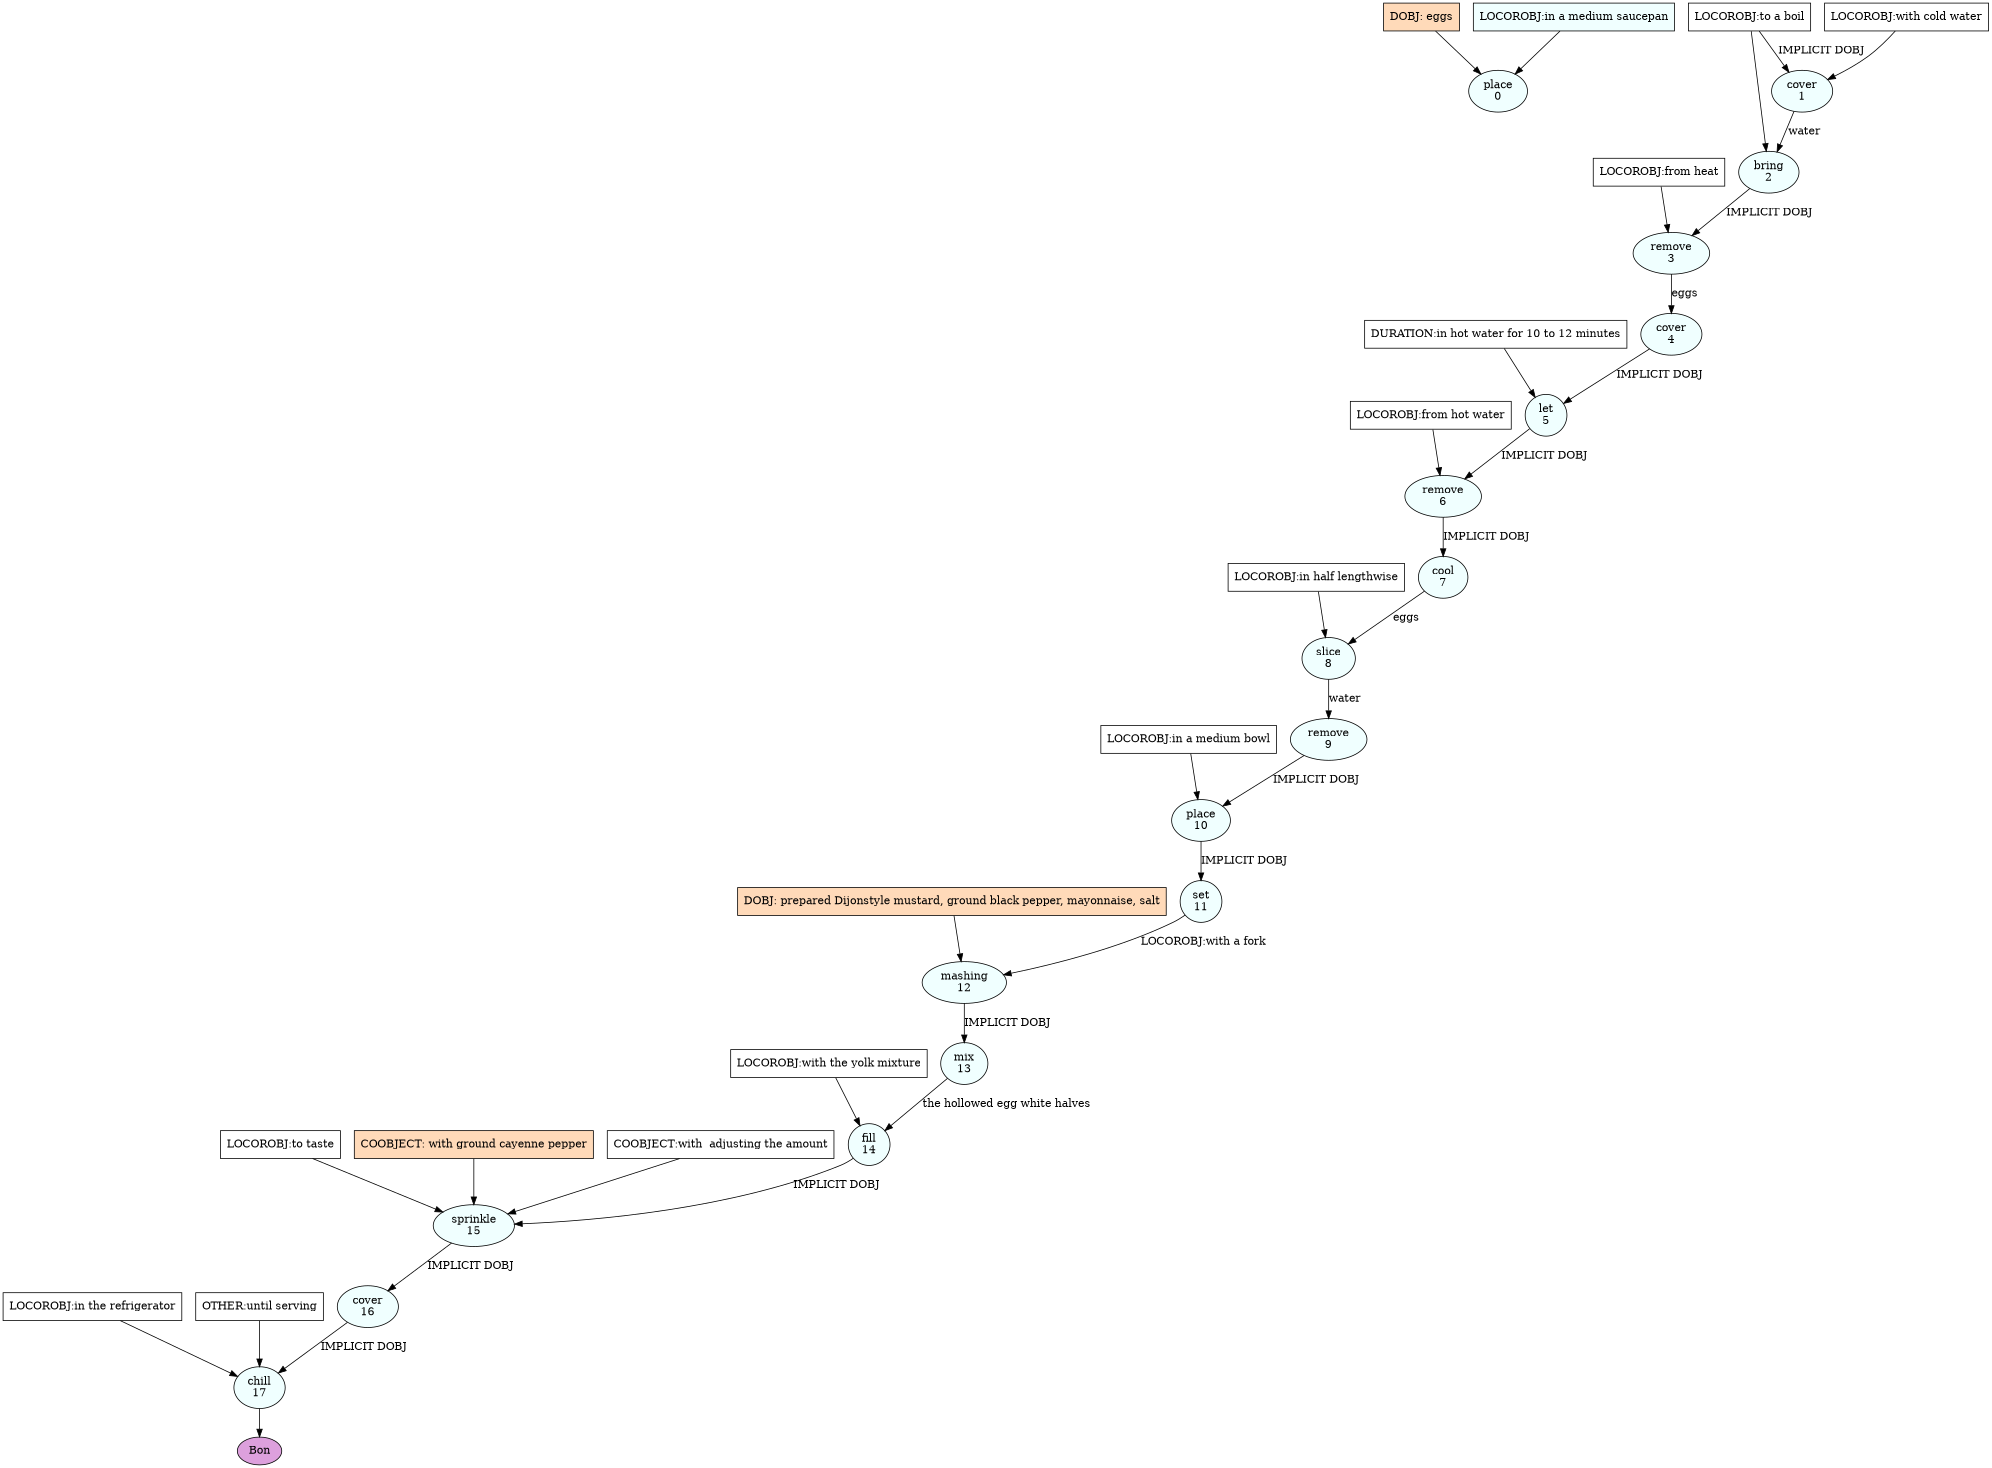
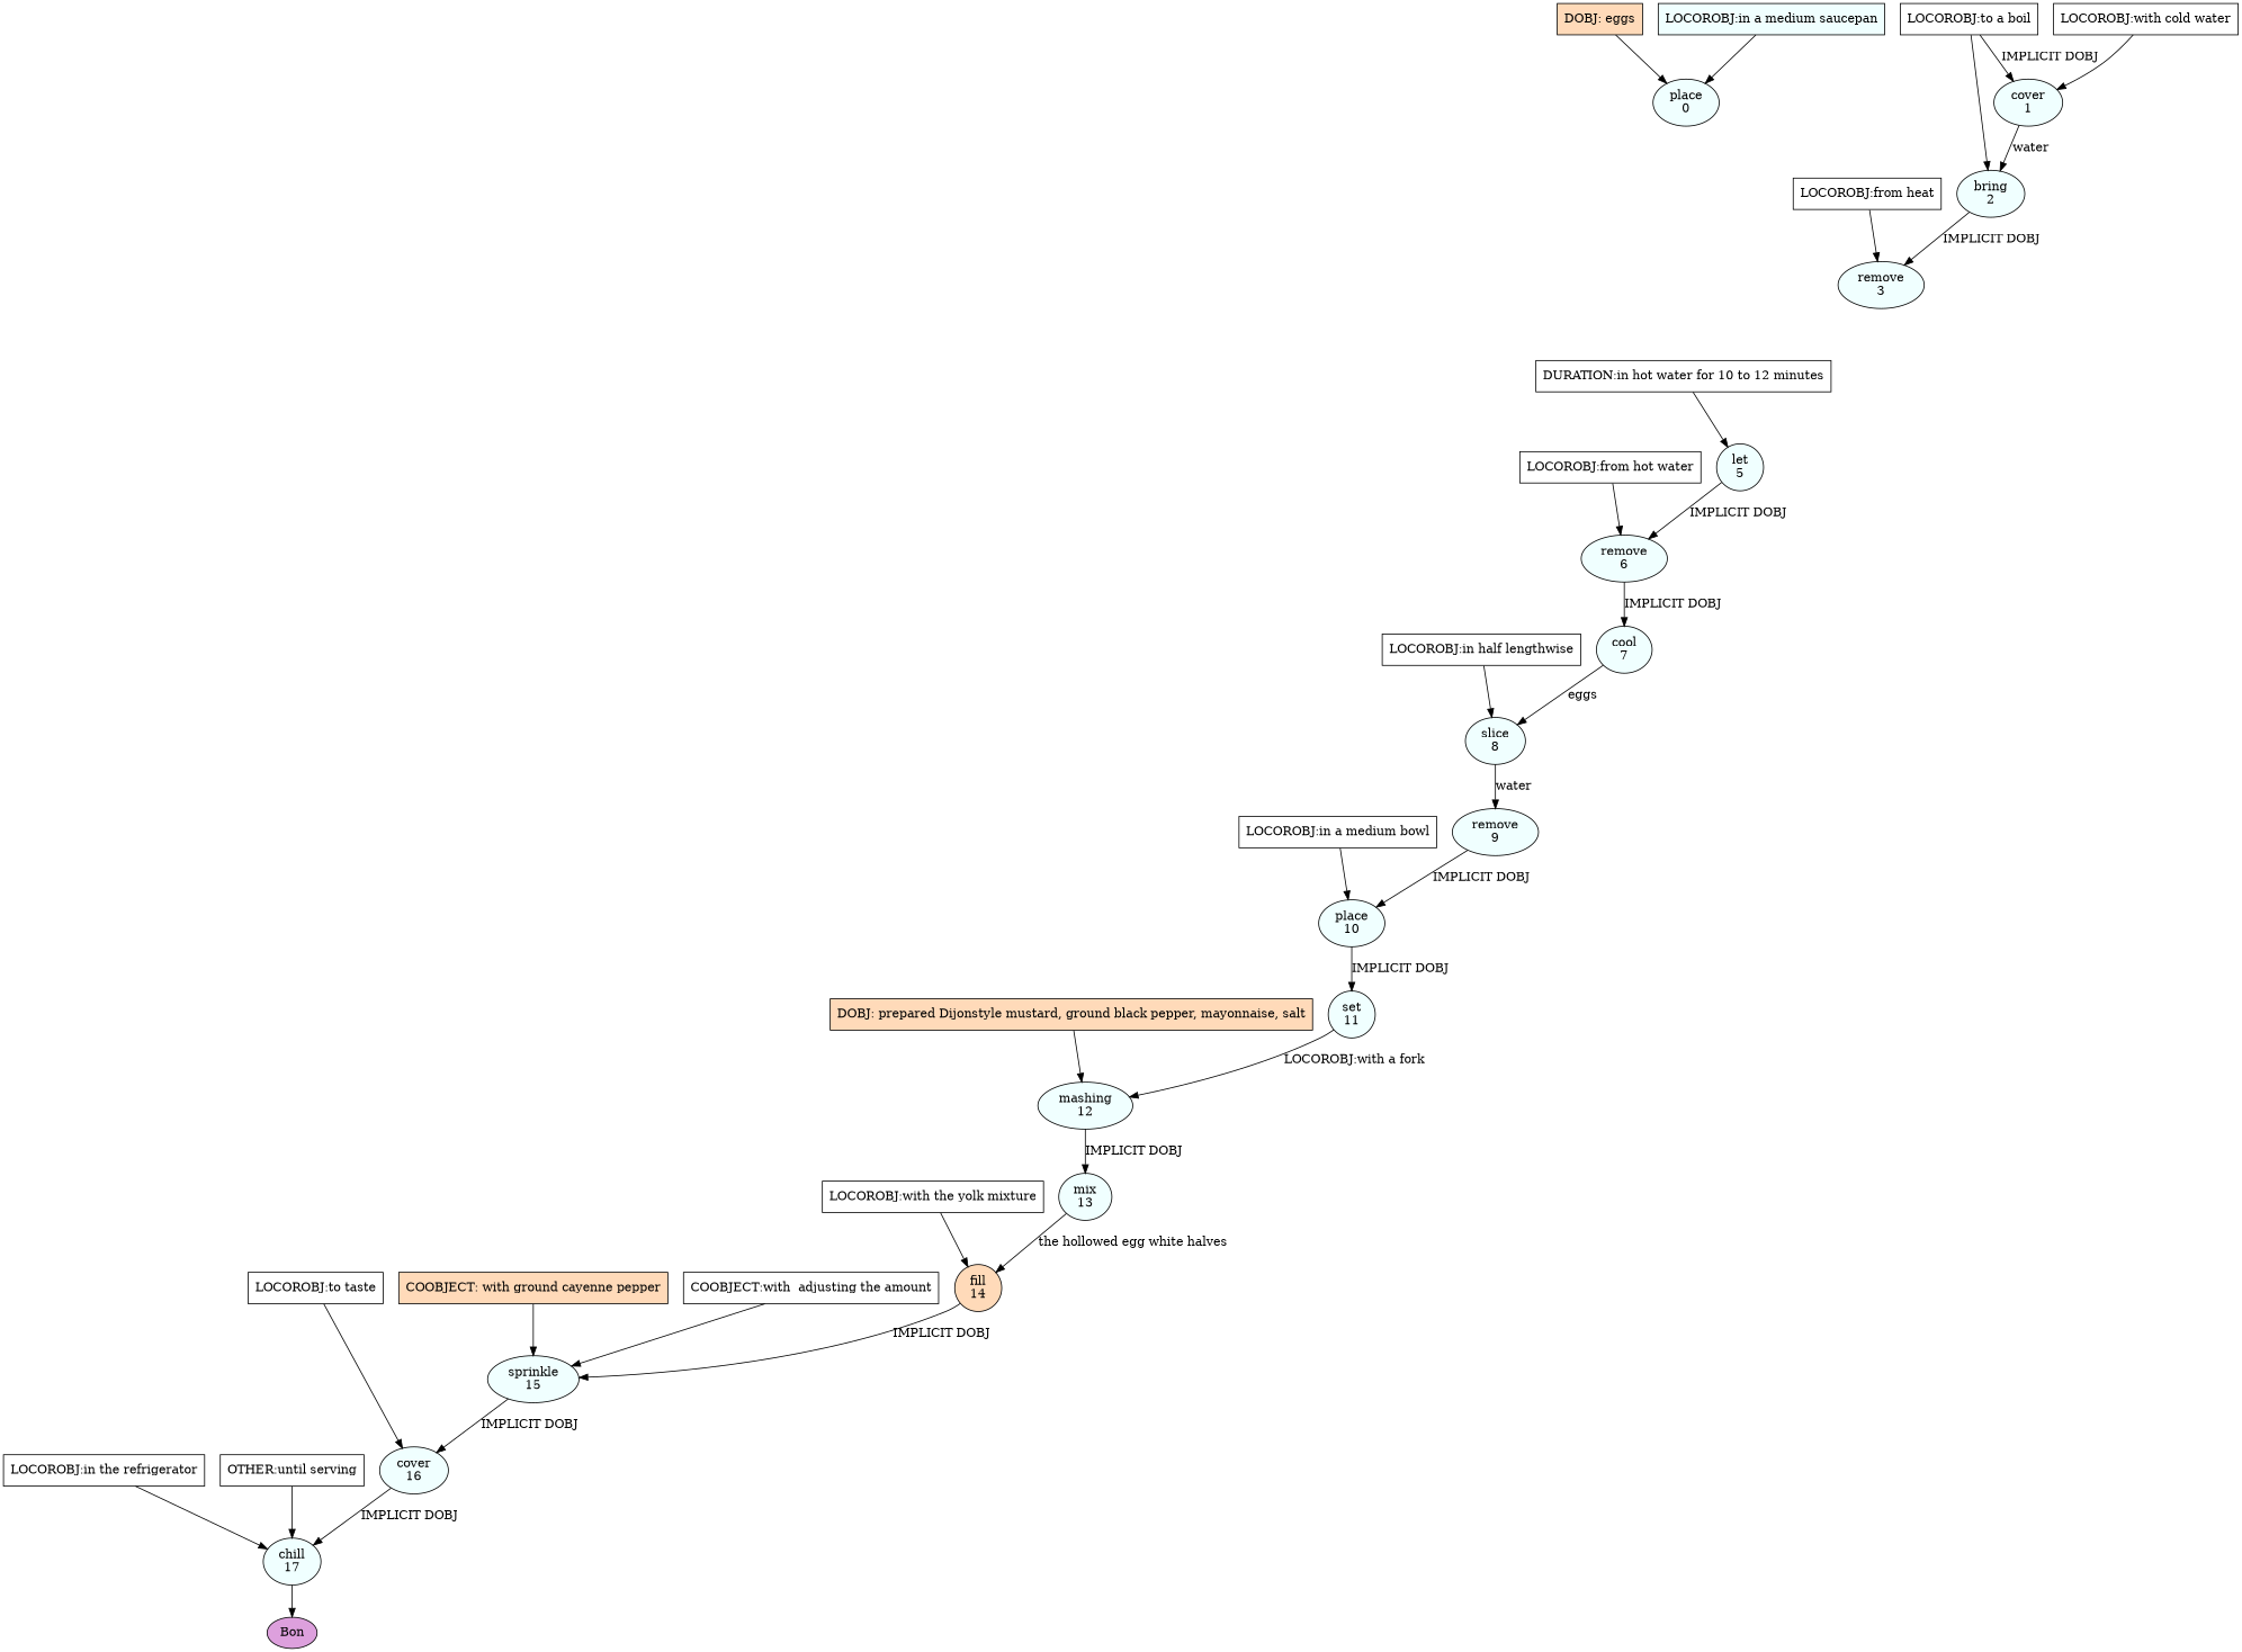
  digraph {
    node [fillcolor=azure shape=oval style=filled]
    n1 [label="place\n0"]
    n2 [label="cover\n1"]
    n3 [label="bring\n2"]
    n4 [label="remove\n3"]
-   n5 [label="cover\n4"]
    n6 [label="let\n5"]
    n7 [label="remove\n6"]
    n8 [label="cool\n7"]
    n9 [label="slice\n8"]
    n10 [label="remove\n9"]
    n11 [label="place\n10"]
    n12 [label="set\n11"]
    n13 [label="mashing\n12"]
    n14 [label="mix\n13"]
-   n15 [label="fill\n14"]
+   n15 [fillcolor=peachpuff label="fill\n14"]
    n16 [label="sprinkle\n15"]
    n17 [label="cover\n16"]
    n18 [label="chill\n17"]
    n19 [fillcolor=plum label=Bon]
    n20 [fillcolor=peachpuff label="DOBJ: eggs" shape=box]
    n21 [label="LOCOROBJ:in a medium saucepan" shape=box]
    n22 [fillcolor=white label="LOCOROBJ:with cold water" shape=box]
    n23 [fillcolor=white label="LOCOROBJ:to a boil" shape=box]
    n24 [fillcolor=white label="LOCOROBJ:from heat" shape=box]
    n25 [fillcolor=white label="DURATION:in hot water for 10 to 12 minutes" shape=box]
    n26 [fillcolor=white label="LOCOROBJ:from hot water" shape=box]
    n27 [fillcolor=white label="LOCOROBJ:in half lengthwise" shape=box]
    n28 [fillcolor=white label="LOCOROBJ:in a medium bowl" shape=box]
    n29 [fillcolor=peachpuff label="DOBJ: prepared Dijonstyle mustard, ground black pepper, mayonnaise, salt" shape=box]
    n30 [fillcolor=white label="LOCOROBJ:with the yolk mixture" shape=box]
    n31 [fillcolor=peachpuff label="COOBJECT: with ground cayenne pepper" shape=box]
    n32 [fillcolor=white label="COOBJECT:with  adjusting the amount" shape=box]
    n33 [fillcolor=white label="LOCOROBJ:to taste" shape=box]
    n34 [fillcolor=white label="LOCOROBJ:in the refrigerator" shape=box]
    n35 [fillcolor=white label="OTHER:until serving" shape=box]
    n2 -> n3 [label=water]
    n3 -> n4 [label="IMPLICIT DOBJ"]
-   n4 -> n5 [label=eggs]
-   n5 -> n6 [label="IMPLICIT DOBJ"]
    n6 -> n7 [label="IMPLICIT DOBJ"]
    n7 -> n8 [label="IMPLICIT DOBJ"]
    n8 -> n9 [label=eggs]
    n9 -> n10 [label=water]
    n10 -> n11 [label="IMPLICIT DOBJ"]
    n11 -> n12 [label="IMPLICIT DOBJ"]
    n12 -> n13 [label="LOCOROBJ:with a fork"]
    n13 -> n14 [label="IMPLICIT DOBJ"]
    n14 -> n15 [label="the hollowed egg white halves"]
    n15 -> n16 [label="IMPLICIT DOBJ"]
    n16 -> n17 [label="IMPLICIT DOBJ"]
    n17 -> n18 [label="IMPLICIT DOBJ"]
    n18 -> n19
    n20 -> n1
    n21 -> n1
    n22 -> n2
    n23 -> n2 [label="IMPLICIT DOBJ"]
    n23 -> n3
    n24 -> n4
    n25 -> n6
    n26 -> n7
    n27 -> n9
    n28 -> n11
    n29 -> n13
    n30 -> n15
    n31 -> n16
    n32 -> n16
-   n33 -> n16
+   n33 -> n17
    n34 -> n18
    n35 -> n18
  }
